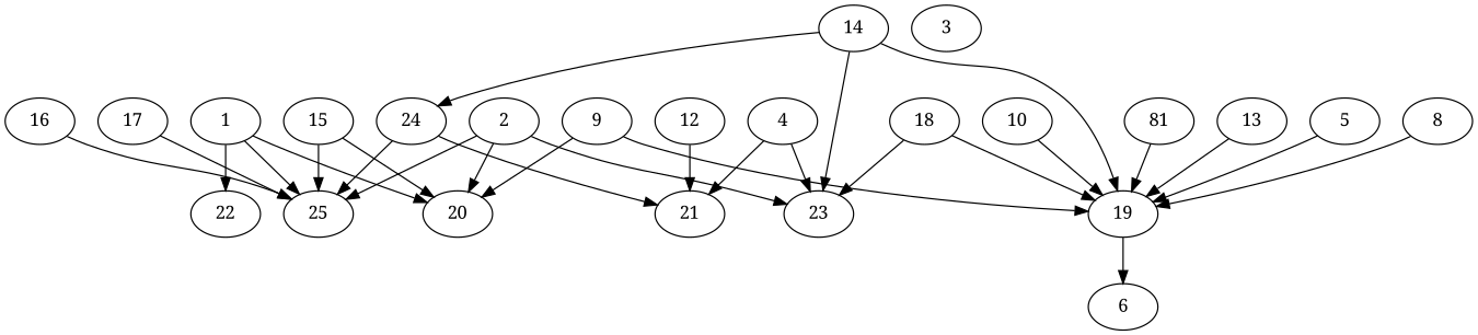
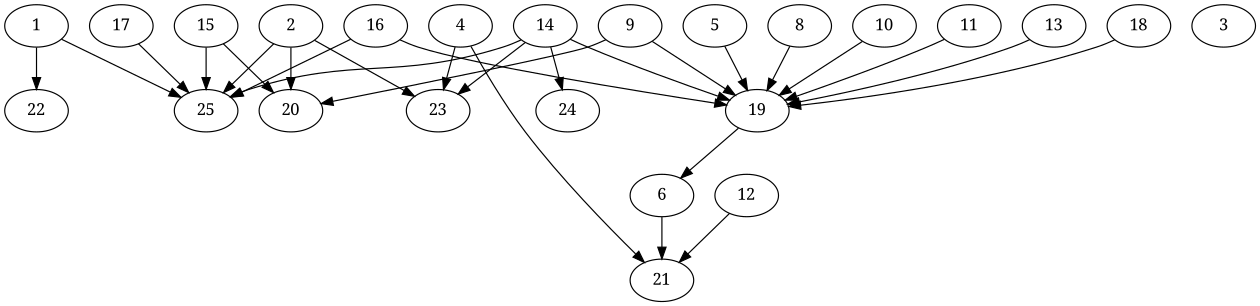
  digraph {
    fontname="Noto Serif"
    node [alpha=0.05 fontname="Noto Serif"]
    edge [fontname="Noto Serif"]
    1 [alpha=0.09 expect_size=22103040]
    20 [alpha=0.08 expect_size=38000640]
    22 [alpha=0.07 expect_size=13061120]
    25 [alpha=0.13 expect_size=25921536]
    2 [alpha=0.14 expect_size=48584704]
    23 [alpha=0.12 expect_size=26055680]
    3 [alpha=0.08 expect_size=45485056]
    4 [alpha=0.07 expect_size=16253952]
    21 [alpha=0.18 expect_size=48269312]
    5 [alpha=0.08 expect_size=6549504]
    19 [expect_size=5265408]
    6 [alpha=0.20 expect_size=47837184]
    24 [alpha=0.03 expect_size=13256704]
    8 [expect_size=13520896]
    9 [alpha=0.14 expect_size=18469888]
    10 [alpha=0.04 expect_size=14046208]
-   11 [expect_size=39390208 label=81]
+   11 [expect_size=39390208]
    12 [alpha=0.06 expect_size=14476288]
    13 [alpha=0.15 expect_size=47739904]
    14 [expect_size=19968000]
    15 [alpha=0.10 expect_size=37029888]
    16 [alpha=0.15 expect_size=9146368]
    17 [expect_size=8316928]
    18 [alpha=0.07 expect_size=40111104]
-   1 -> 20
    1 -> 22
    1 -> 25
    2 -> 20
    2 -> 25
    2 -> 23
    4 -> 23
    4 -> 21
    5 -> 19
    19 -> 6
-   24 -> 21
+   6 -> 21
    8 -> 19
    9 -> 20
    9 -> 19
    10 -> 19
    11 -> 19
    12 -> 21
    13 -> 19
-   24 -> 25
+   14 -> 25
    14 -> 23
    14 -> 19
    14 -> 24
    15 -> 20
    15 -> 25
    16 -> 25
+   16 -> 19
    17 -> 25
-   18 -> 23
    18 -> 19
  }
